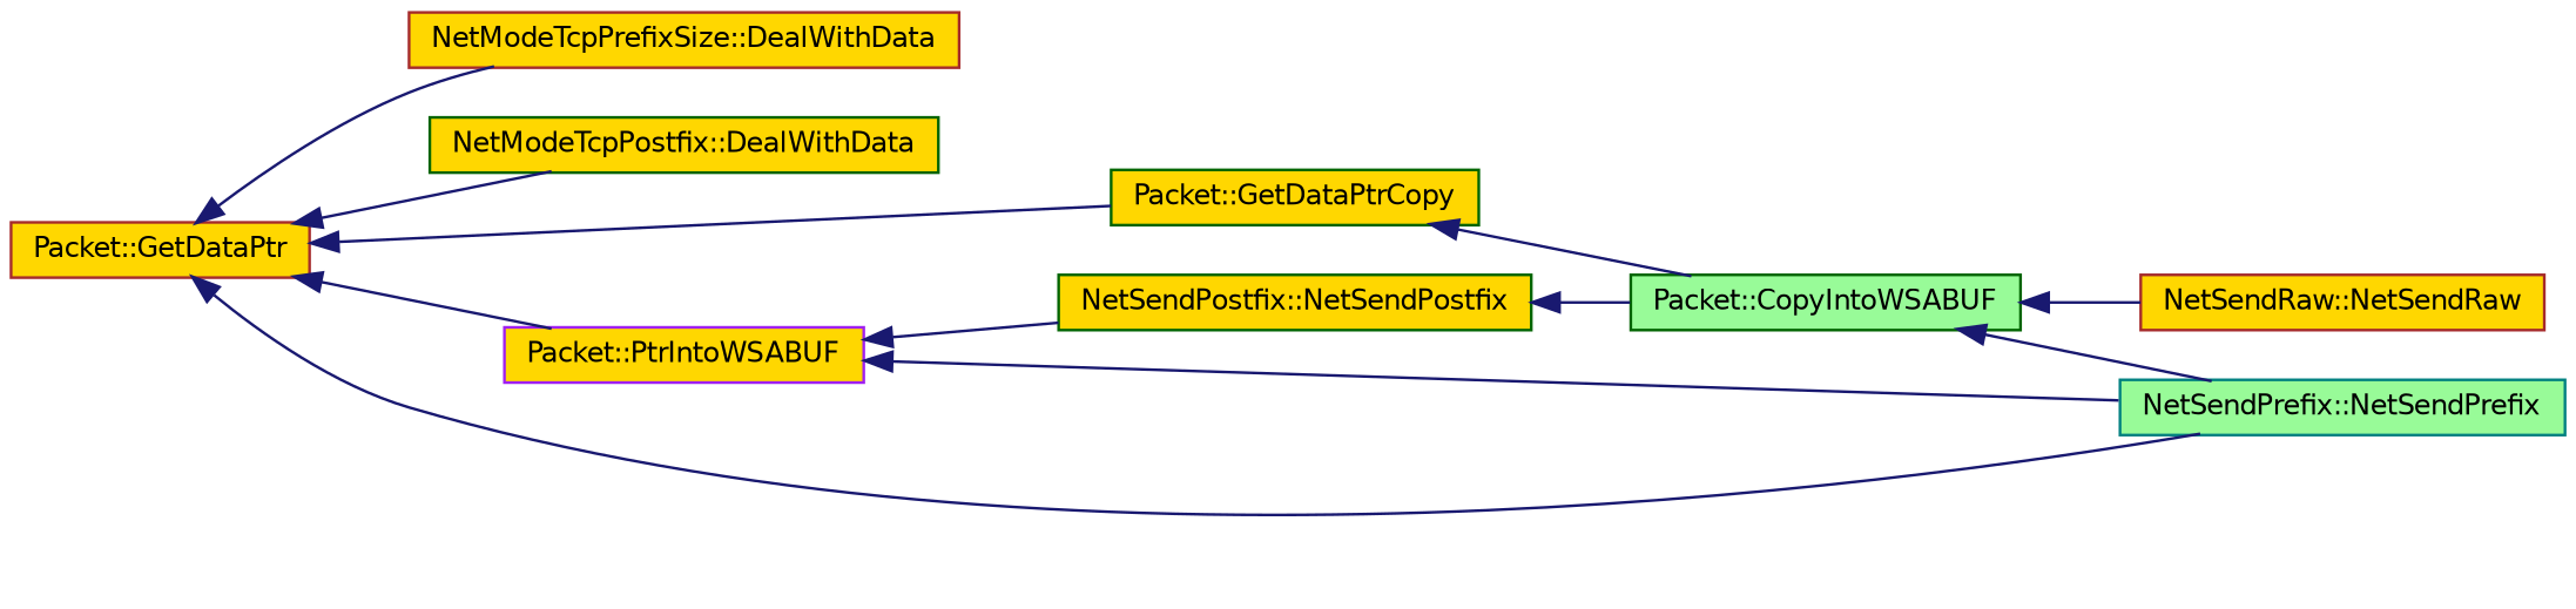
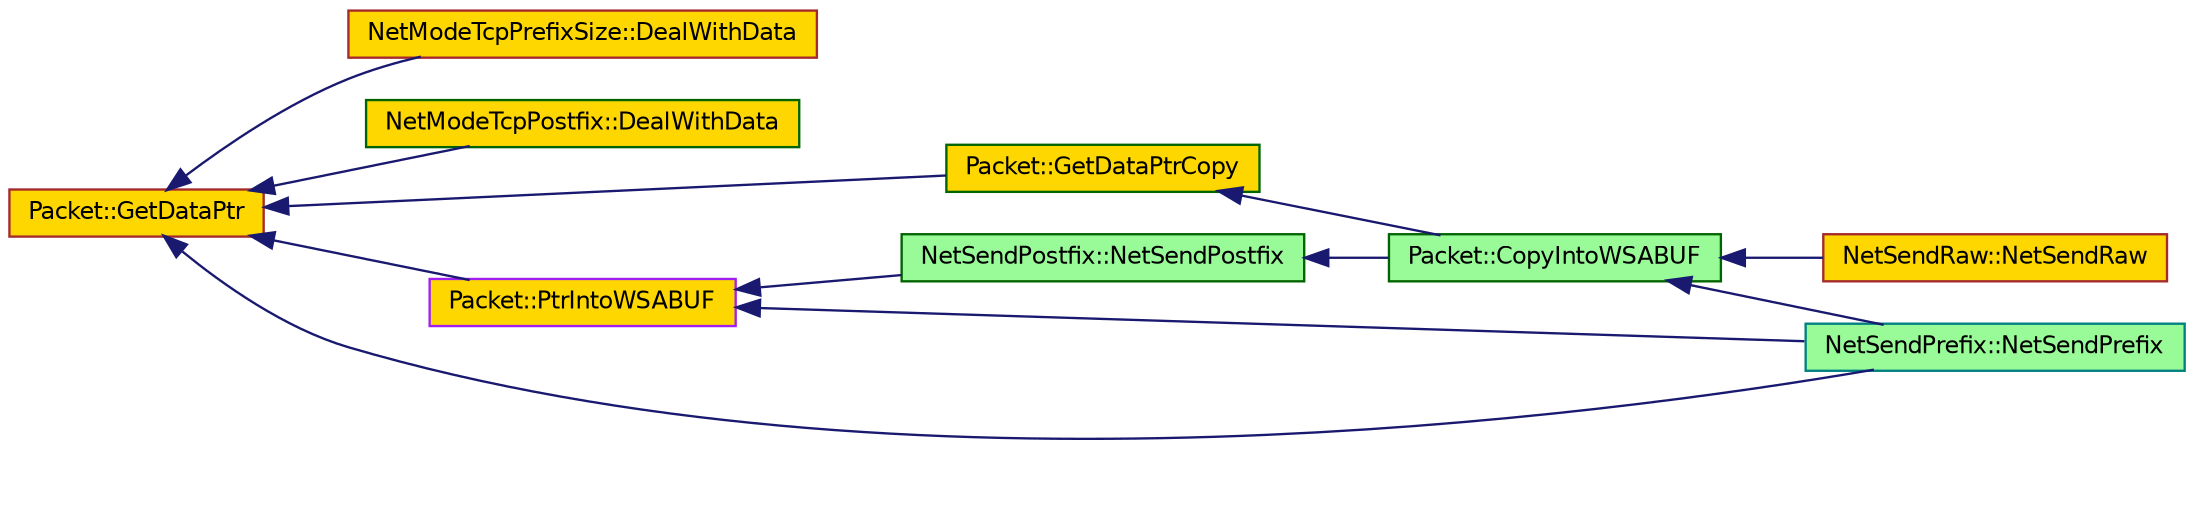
  digraph {
    fontname="DejaVu Sans"
    rankdir=LR
    node [color=darkgreen fillcolor=gold fontname="DejaVu Sans" fontsize=10 shape=record style=filled]
    edge [color=midnightblue dir=back fontname="DejaVu Sans" fontsize=10 labelfontname=FreeSans labelfontsize=10 style=solid]
    n1 [color=brown fontcolor=black height=0.2 label="Packet::GetDataPtr" width=0.4]
    n2 [color=brown height=0.2 label="NetModeTcpPrefixSize::DealWithData" width=0.4]
    n3 [height=0.2 label="NetModeTcpPostfix::DealWithData" width=0.4]
    n4 [height=0.2 label="Packet::GetDataPtrCopy" width=0.4]
    n5 [color=teal fillcolor=palegreen height=0.2 label="NetSendPrefix::NetSendPrefix" width=0.4]
    n6 [color=purple height=0.2 label="Packet::PtrIntoWSABUF" width=0.4]
    n7 [fillcolor=palegreen height=0.2 label="Packet::CopyIntoWSABUF" width=0.4]
-   n8 [height=0.2 label="NetSendPostfix::NetSendPostfix" width=0.4]
+   n8 [fillcolor=palegreen height=0.2 label="NetSendPostfix::NetSendPostfix" width=0.4]
    n9 [color=brown height=0.2 label="NetSendRaw::NetSendRaw" width=0.4]
    n1 -> n2
    n1 -> n3
    n1 -> n4
    n1 -> n5
    n1 -> n6
    n4 -> n7
    n6 -> n5
    n6 -> n8
    n7 -> n5
    n7 -> n9
    n8 -> n7
  }
